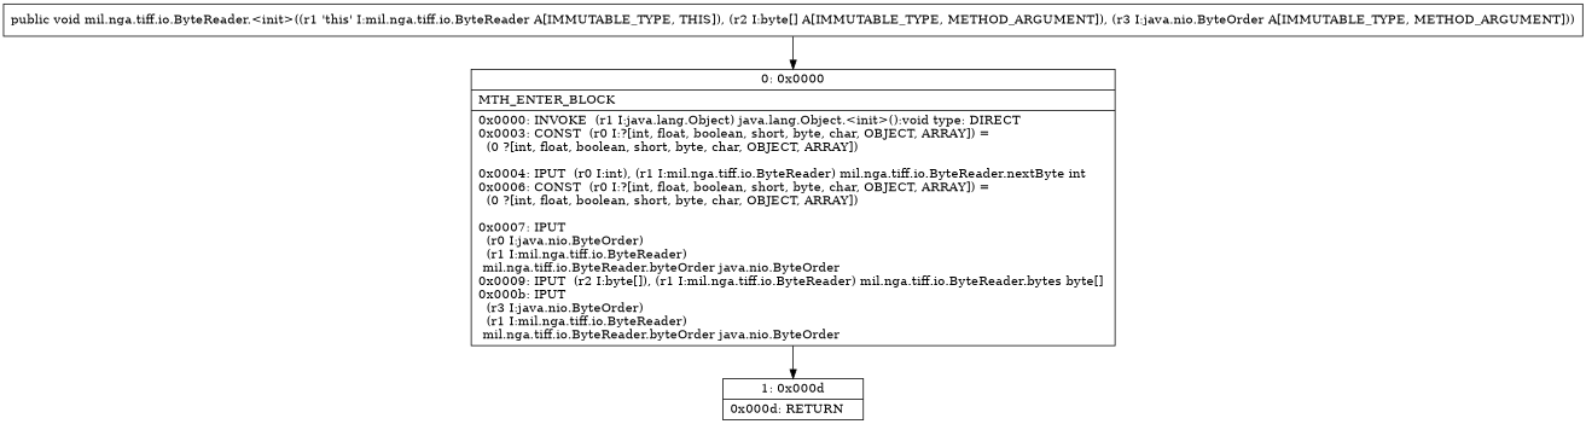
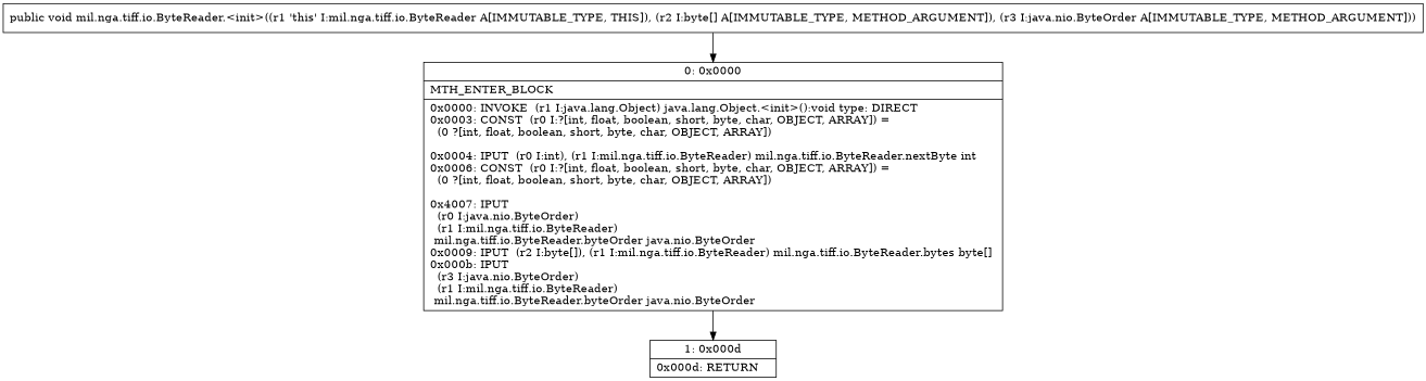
  digraph {
    node [shape=record]
-   n1 [label="{0\:\ 0x0000|MTH_ENTER_BLOCK\l|0x0000: INVOKE  (r1 I:java.lang.Object) java.lang.Object.\<init\>():void type: DIRECT \l0x0003: CONST  (r0 I:?[int, float, boolean, short, byte, char, OBJECT, ARRAY]) = \l  (0 ?[int, float, boolean, short, byte, char, OBJECT, ARRAY])\l \l0x0004: IPUT  (r0 I:int), (r1 I:mil.nga.tiff.io.ByteReader) mil.nga.tiff.io.ByteReader.nextByte int \l0x0006: CONST  (r0 I:?[int, float, boolean, short, byte, char, OBJECT, ARRAY]) = \l  (0 ?[int, float, boolean, short, byte, char, OBJECT, ARRAY])\l \l0x0007: IPUT  \l  (r0 I:java.nio.ByteOrder)\l  (r1 I:mil.nga.tiff.io.ByteReader)\l mil.nga.tiff.io.ByteReader.byteOrder java.nio.ByteOrder \l0x0009: IPUT  (r2 I:byte[]), (r1 I:mil.nga.tiff.io.ByteReader) mil.nga.tiff.io.ByteReader.bytes byte[] \l0x000b: IPUT  \l  (r3 I:java.nio.ByteOrder)\l  (r1 I:mil.nga.tiff.io.ByteReader)\l mil.nga.tiff.io.ByteReader.byteOrder java.nio.ByteOrder \l}"]
+   n1 [label="{0\:\ 0x0000|MTH_ENTER_BLOCK\l|0x0000: INVOKE  (r1 I:java.lang.Object) java.lang.Object.\<init\>():void type: DIRECT \l0x0003: CONST  (r0 I:?[int, float, boolean, short, byte, char, OBJECT, ARRAY]) = \l  (0 ?[int, float, boolean, short, byte, char, OBJECT, ARRAY])\l \l0x0004: IPUT  (r0 I:int), (r1 I:mil.nga.tiff.io.ByteReader) mil.nga.tiff.io.ByteReader.nextByte int \l0x0006: CONST  (r0 I:?[int, float, boolean, short, byte, char, OBJECT, ARRAY]) = \l  (0 ?[int, float, boolean, short, byte, char, OBJECT, ARRAY])\l \l0x4007: IPUT  \l  (r0 I:java.nio.ByteOrder)\l  (r1 I:mil.nga.tiff.io.ByteReader)\l mil.nga.tiff.io.ByteReader.byteOrder java.nio.ByteOrder \l0x0009: IPUT  (r2 I:byte[]), (r1 I:mil.nga.tiff.io.ByteReader) mil.nga.tiff.io.ByteReader.bytes byte[] \l0x000b: IPUT  \l  (r3 I:java.nio.ByteOrder)\l  (r1 I:mil.nga.tiff.io.ByteReader)\l mil.nga.tiff.io.ByteReader.byteOrder java.nio.ByteOrder \l}"]
    n2 [label="{1\:\ 0x000d|0x000d: RETURN   \l}"]
    n3 [label="{public void mil.nga.tiff.io.ByteReader.\<init\>((r1 'this' I:mil.nga.tiff.io.ByteReader A[IMMUTABLE_TYPE, THIS]), (r2 I:byte[] A[IMMUTABLE_TYPE, METHOD_ARGUMENT]), (r3 I:java.nio.ByteOrder A[IMMUTABLE_TYPE, METHOD_ARGUMENT])) }"]
    n1 -> n2
    n3 -> n1
  }
